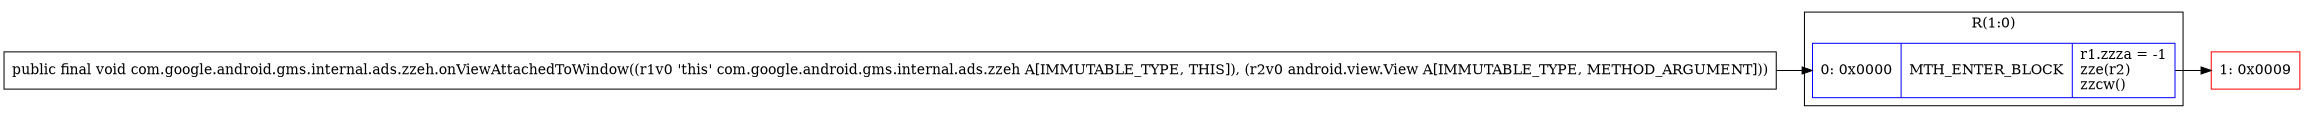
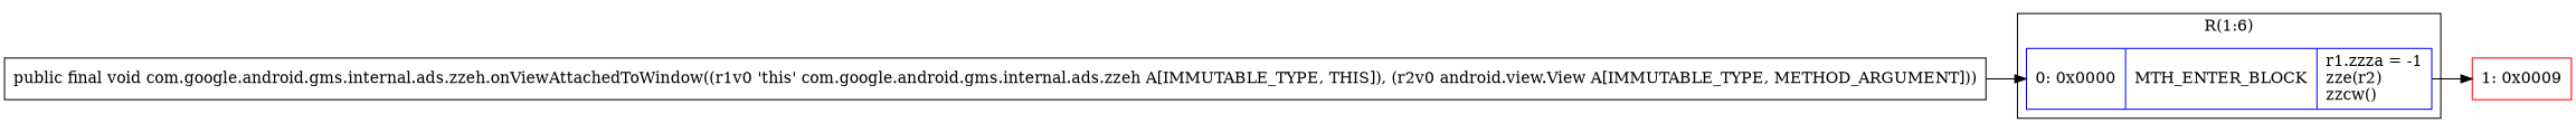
  digraph {
    rankdir=LR
    node [shape=record]
    n1 [color=blue label="{0\:\ 0x0000|MTH_ENTER_BLOCK\l|r1.zzza = \-1\lzze(r2)\lzzcw()\l}"]
    n2 [color=red label="{1\:\ 0x0009}"]
    n3 [label="{public final void com.google.android.gms.internal.ads.zzeh.onViewAttachedToWindow((r1v0 'this' com.google.android.gms.internal.ads.zzeh A[IMMUTABLE_TYPE, THIS]), (r2v0 android.view.View A[IMMUTABLE_TYPE, METHOD_ARGUMENT])) }"]
    subgraph cluster_1 {
-     label="R(1:0)"
+     label="R(1:6)"
      n1
    }
    n1 -> n2
    n3 -> n1
  }
